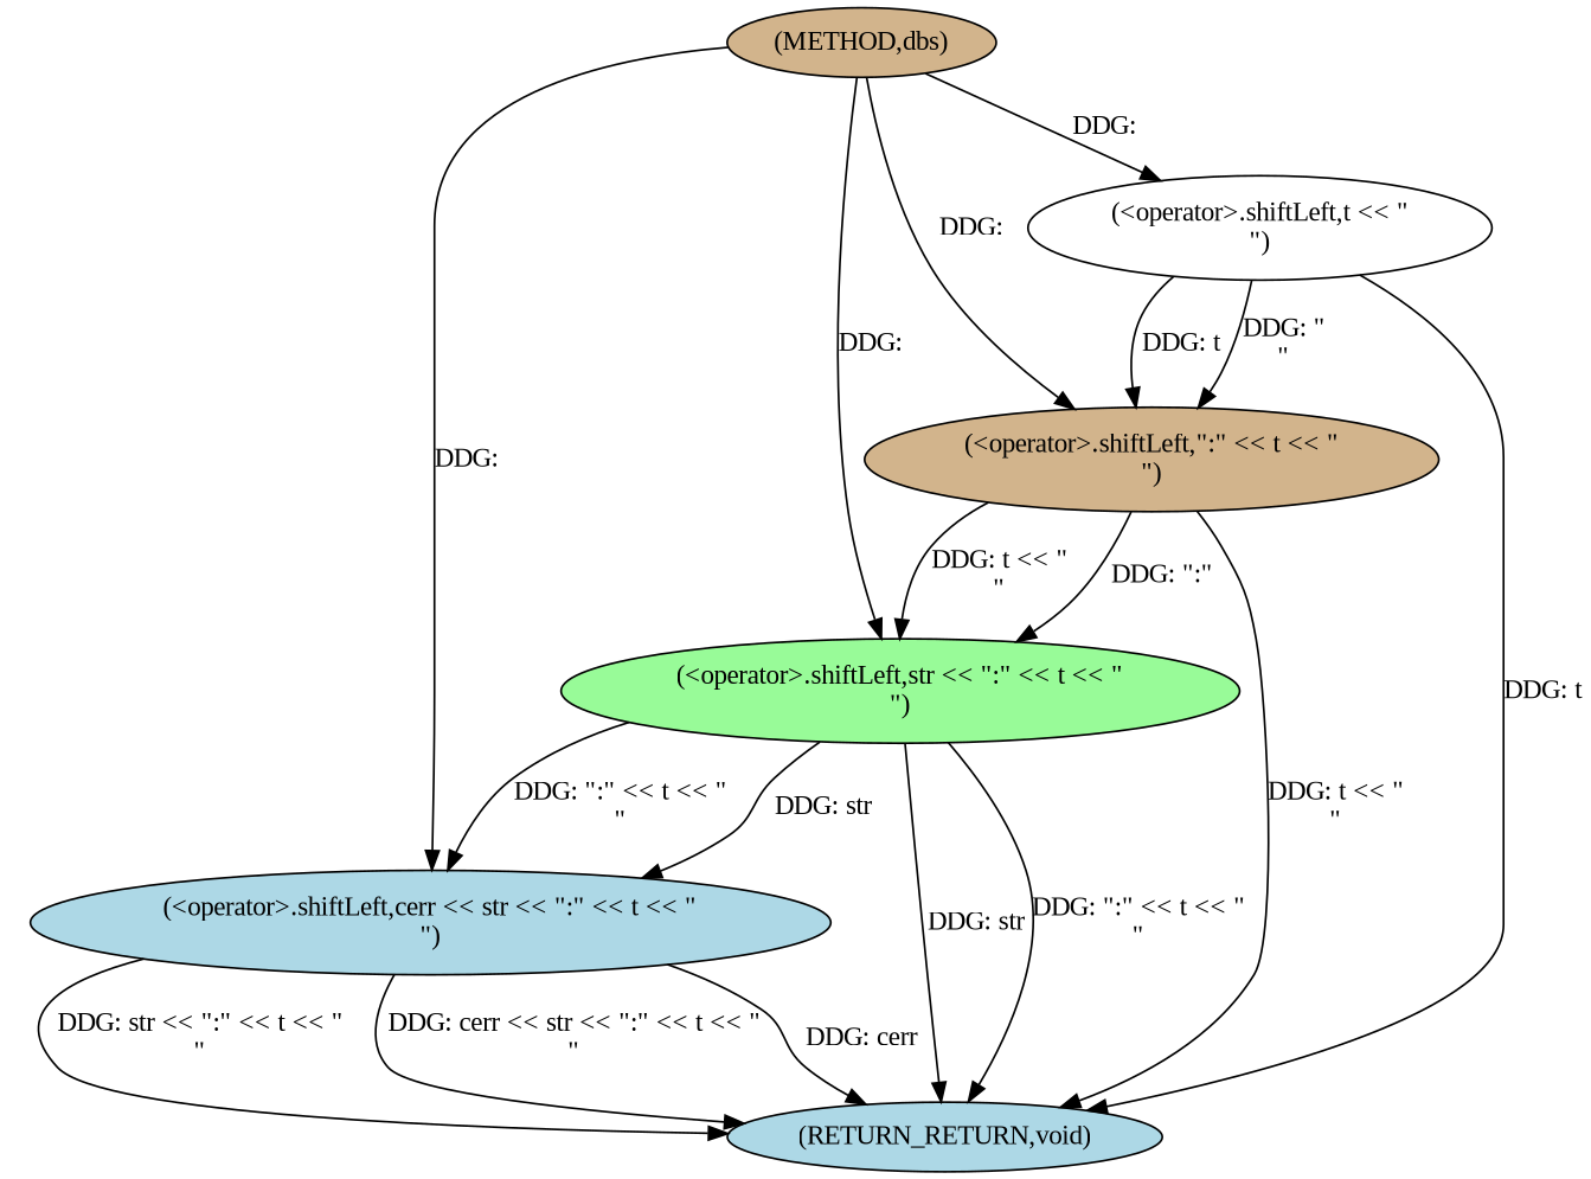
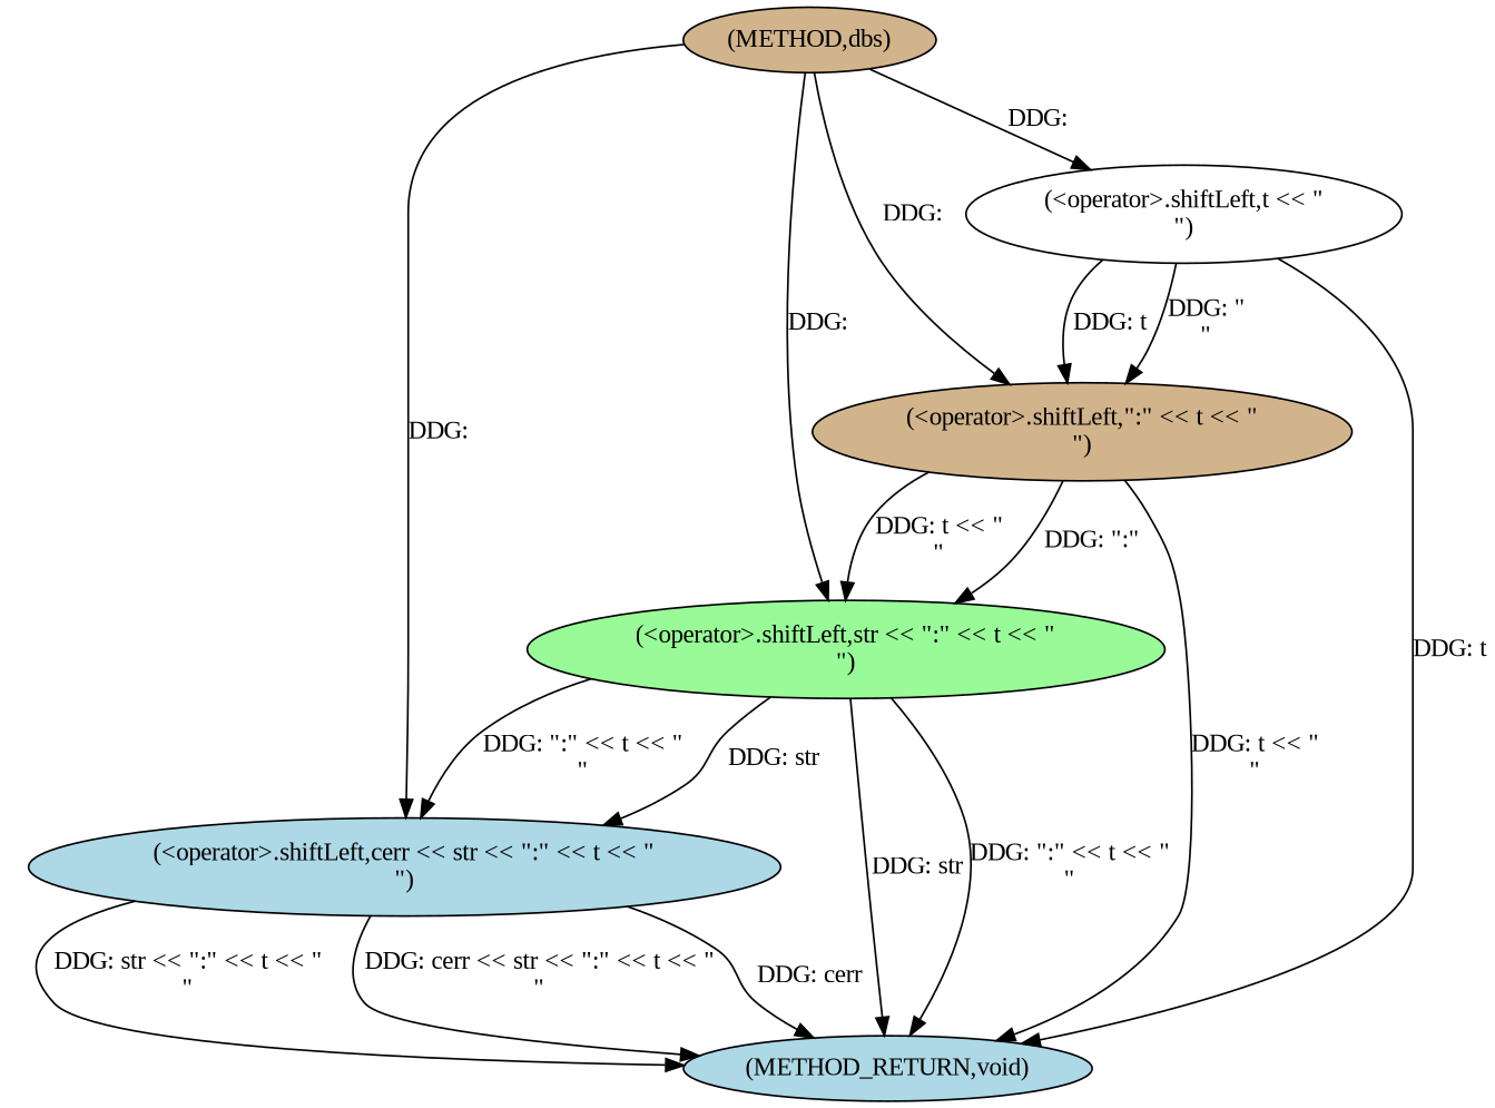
  digraph {
    fontname="Liberation Serif"
    node [fillcolor=tan fontname="Liberation Serif" style=filled]
    edge [fontname="Liberation Serif"]
    n1 [label="(METHOD,dbs)"]
    n2 [fillcolor=lightblue label="(<operator>.shiftLeft,cerr << str << \":\" << t << \"\n\")"]
    n3 [fillcolor=palegreen label="(<operator>.shiftLeft,str << \":\" << t << \"\n\")"]
    n4 [label="(<operator>.shiftLeft,\":\" << t << \"\n\")"]
    n5 [fillcolor=white label="(<operator>.shiftLeft,t << \"\n\")"]
-   n6 [fillcolor=lightblue label="(RETURN_RETURN,void)"]
+   n6 [fillcolor=lightblue label="(METHOD_RETURN,void)"]
    n1 -> n2 [label="DDG: "]
    n1 -> n3 [label="DDG: "]
    n1 -> n4 [label="DDG: "]
    n1 -> n5 [label="DDG: "]
    n2 -> n6 [label="DDG: str << \":\" << t << \"\n\""]
    n2 -> n6 [label="DDG: cerr << str << \":\" << t << \"\n\""]
    n2 -> n6 [label="DDG: cerr"]
    n3 -> n2 [label="DDG: \":\" << t << \"\n\""]
    n3 -> n2 [label="DDG: str"]
    n3 -> n6 [label="DDG: str"]
    n3 -> n6 [label="DDG: \":\" << t << \"\n\""]
    n4 -> n3 [label="DDG: t << \"\n\""]
    n4 -> n3 [label="DDG: \":\""]
    n4 -> n6 [label="DDG: t << \"\n\""]
    n5 -> n4 [label="DDG: t"]
    n5 -> n4 [label="DDG: \"\n\""]
    n5 -> n6 [label="DDG: t"]
  }
